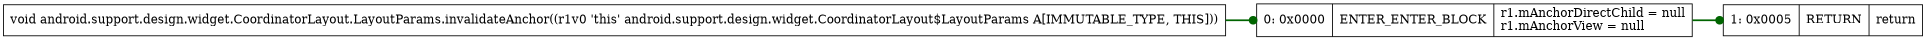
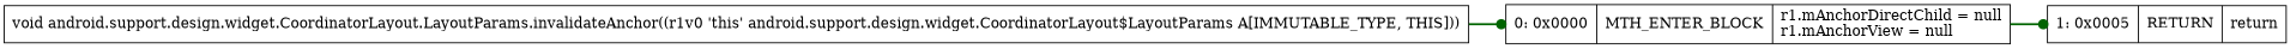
  digraph {
    rankdir=LR
    node [shape=record]
    edge [color=darkgreen style=bold arrowhead=dot]
-   n1 [label="{0\:\ 0x0000|ENTER_ENTER_BLOCK\l|r1.mAnchorDirectChild = null\lr1.mAnchorView = null\l}"]
+   n1 [label="{0\:\ 0x0000|MTH_ENTER_BLOCK\l|r1.mAnchorDirectChild = null\lr1.mAnchorView = null\l}"]
    n2 [label="{1\:\ 0x0005|RETURN\l|return\l}"]
    n3 [label="{void android.support.design.widget.CoordinatorLayout.LayoutParams.invalidateAnchor((r1v0 'this' android.support.design.widget.CoordinatorLayout$LayoutParams A[IMMUTABLE_TYPE, THIS])) }"]
    n1 -> n2
    n3 -> n1
  }
